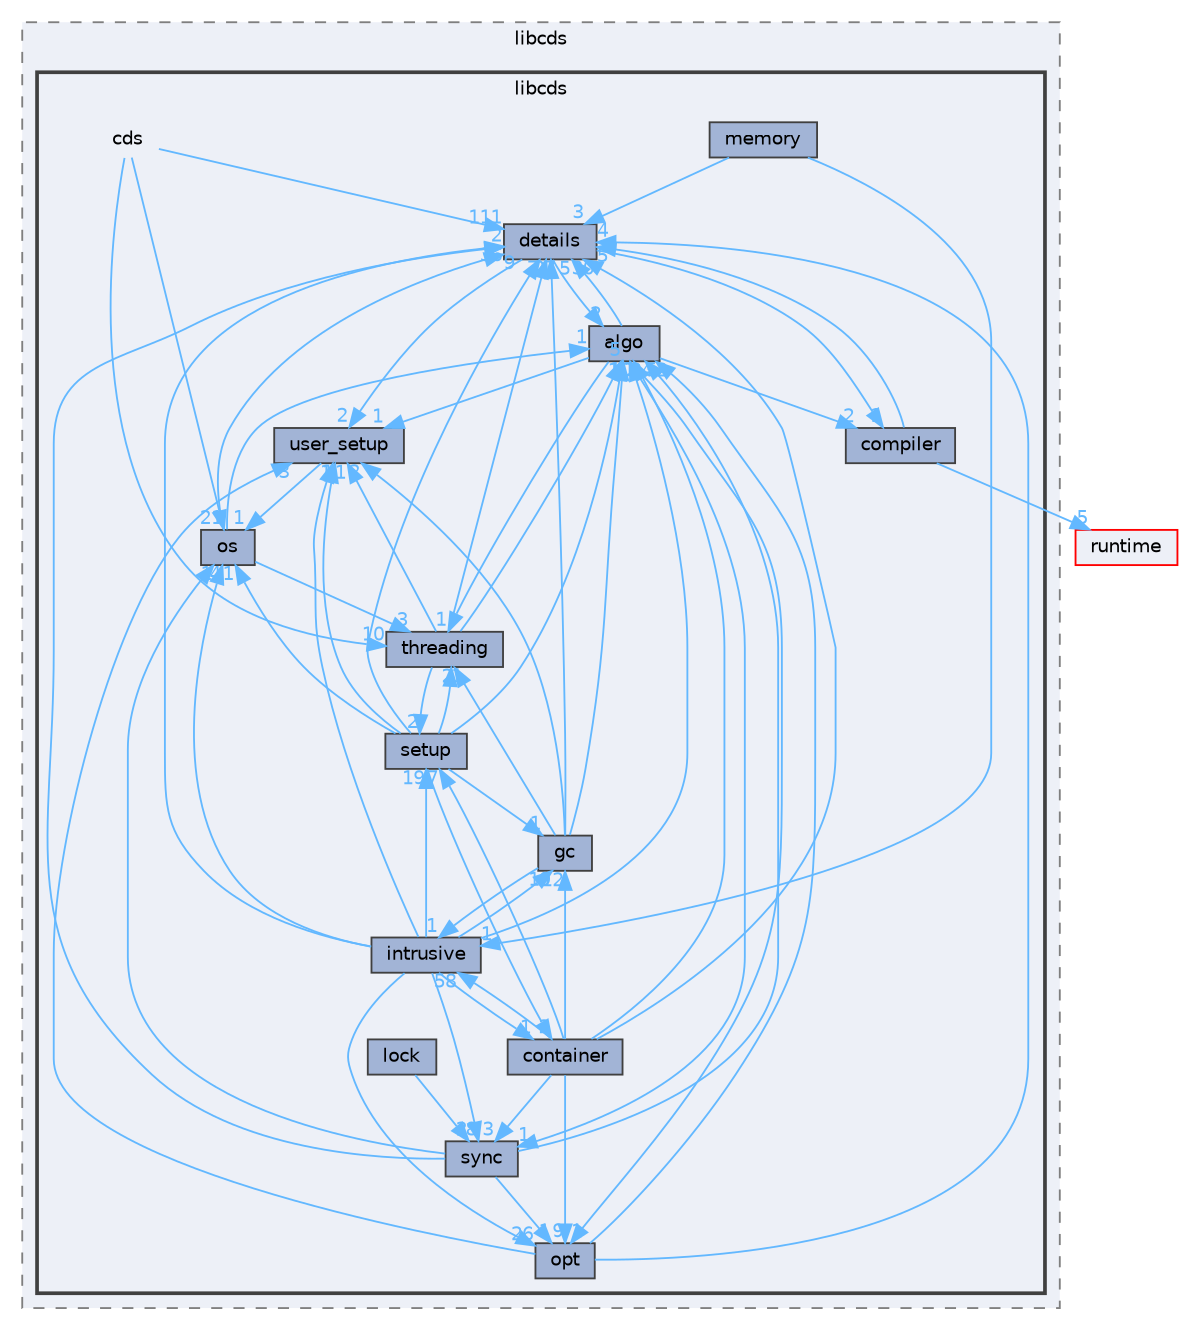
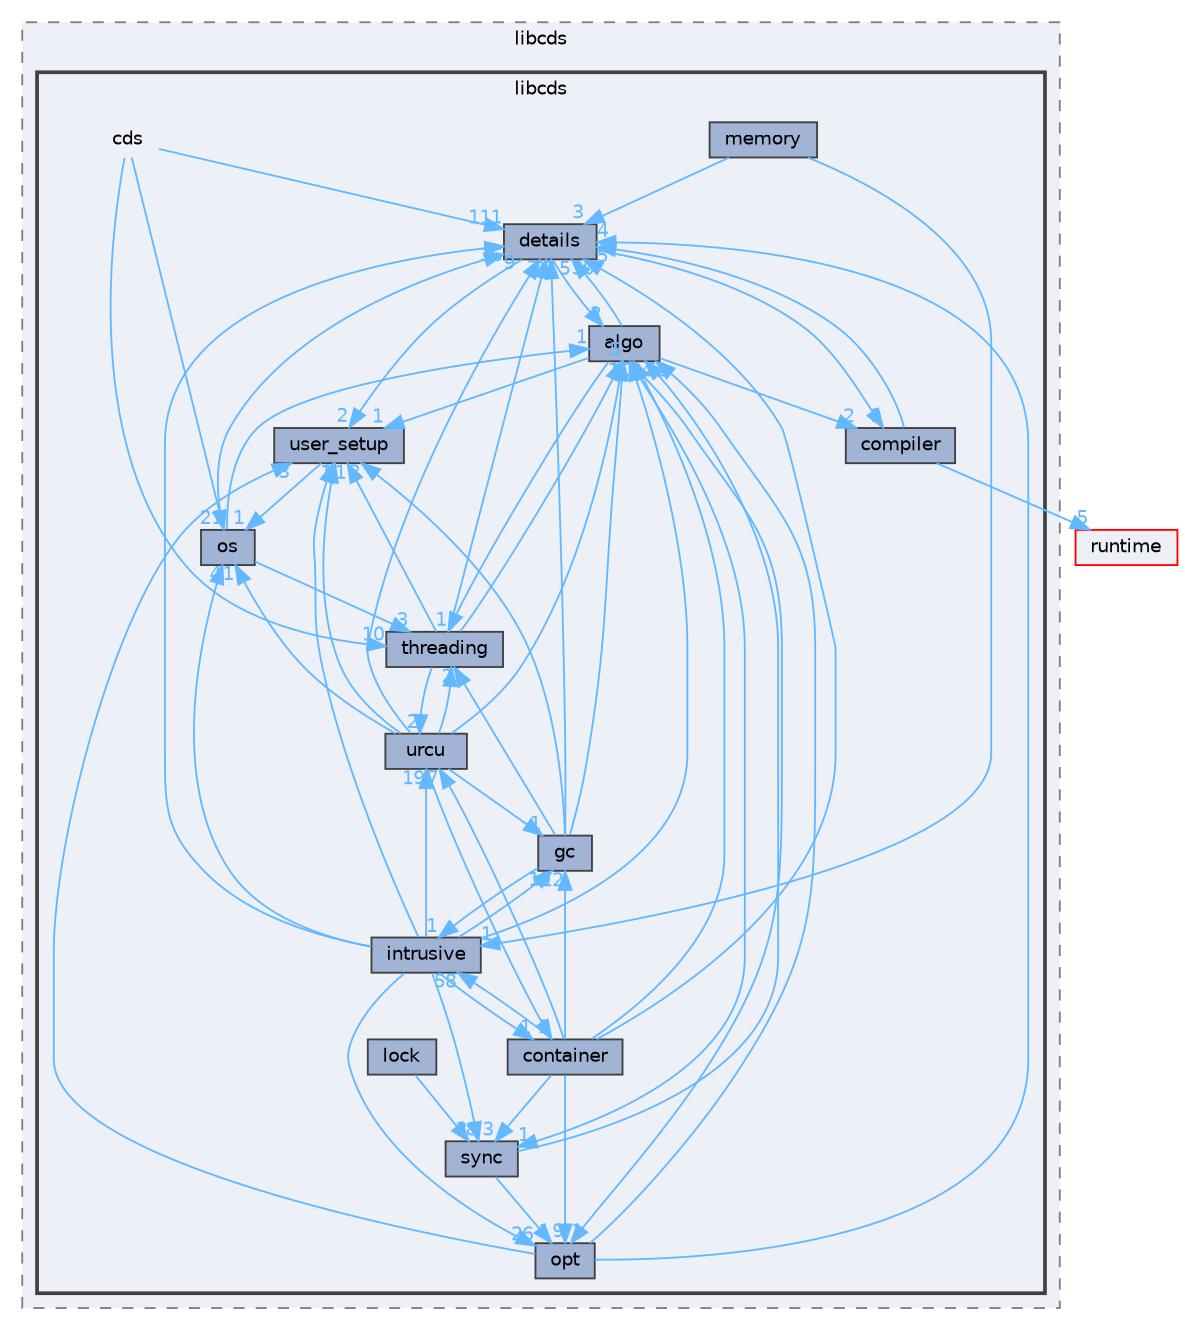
  digraph {
    compound=true
    node [fontname=Helvetica fontsize=10 shape=box color=grey25 fillcolor="#a2b4d6" style=filled]
    edge [color=steelblue1 fontcolor=steelblue1 fontname=Helvetica fontsize=10 headlabel=1 labeldistance=1.5 labelfontname=Helvetica labelfontsize=10]
    n1 [height=0.2 label=cds shape=plaintext width=0.4 color="" fillcolor="" style=""]
    n2 [height=0.2 label=algo width=0.4]
    n3 [height=0.2 label=compiler width=0.4]
    n4 [height=0.2 label=container width=0.4]
    n5 [height=0.2 label=details width=0.4]
    n6 [height=0.2 label=gc width=0.4]
    n7 [height=0.2 label=intrusive width=0.4]
    n8 [height=0.2 label=lock width=0.4]
    n9 [height=0.2 label=memory width=0.4]
    n10 [height=0.2 label=opt width=0.4]
    n11 [height=0.2 label=os width=0.4]
    n12 [height=0.2 label=sync width=0.4]
    n13 [height=0.2 label=threading width=0.4]
-   n14 [height=0.2 label=setup width=0.4]
+   n14 [height=0.2 label=urcu width=0.4]
    n15 [height=0.2 label=user_setup width=0.4]
    n16 [color=red fillcolor="#edf0f7" height=0.2 label=runtime width=0.4]
    subgraph cluster_1 {
      bgcolor="#edf0f7"
      fontname=Helvetica
      fontsize=10
      label=libcds
      pencolor=grey50
      style="filled,dashed"
      subgraph cluster_2 {
        bgcolor="#edf0f7"
        fontname=Helvetica
        fontsize=10
        pencolor=grey25
        style="filled,bold"
        n1
        n2
        n3
        n4
        n5
        n6
        n7
        n8
        n9
        n10
        n11
        n12
        n13
        n14
        n15
      }
    }
    n1 -> n5 [headlabel=111]
    n1 -> n11 [headlabel=21]
    n1 -> n13 [headlabel=10]
    n2 -> n3 [headlabel=2]
    n2 -> n5 [headlabel=5]
    n2 -> n10
    n2 -> n12
    n2 -> n13
    n2 -> n15
    n3 -> n5 [headlabel=5]
    n3 -> n16 [headlabel=5]
    n4 -> n2 [headlabel=10]
    n4 -> n5 [headlabel=30]
    n4 -> n6 [headlabel=12]
    n4 -> n7 [headlabel=58]
    n4 -> n10 [headlabel=9]
    n4 -> n12 [headlabel=3]
    n4 -> n14 [headlabel=7]
    n5 -> n2 [headlabel=2]
    n5 -> n3
    n5 -> n15 [headlabel=2]
    n6 -> n2
    n6 -> n5 [headlabel=7]
    n6 -> n7
    n6 -> n13 [headlabel=2]
    n6 -> n15 [headlabel=2]
    n7 -> n2 [headlabel=24]
    n7 -> n4
    n7 -> n5 [headlabel=36]
    n7 -> n6 [headlabel=19]
    n7 -> n10 [headlabel=26]
    n7 -> n11 [headlabel=4]
    n7 -> n12 [headlabel=8]
    n7 -> n14 [headlabel=19]
    n7 -> n15
    n8 -> n12 [headlabel=2]
    n9 -> n5 [headlabel=3]
    n9 -> n7
    n10 -> n2 [headlabel=2]
    n10 -> n5 [headlabel=4]
    n10 -> n15 [headlabel=3]
    n11 -> n2
    n11 -> n5 [headlabel=9]
    n11 -> n13 [headlabel=3]
    n12 -> n2 [headlabel=5]
-   n12 -> n5 [headlabel=2]
    n12 -> n10
-   n12 -> n11
    n13 -> n2
    n13 -> n5 [headlabel=2]
    n13 -> n14 [headlabel=2]
    n13 -> n15
    n14 -> n2 [headlabel=5]
    n14 -> n4 [headlabel=2]
    n14 -> n5 [headlabel=7]
    n14 -> n6
    n14 -> n11
    n14 -> n13
    n14 -> n15
    n15 -> n11
  }
